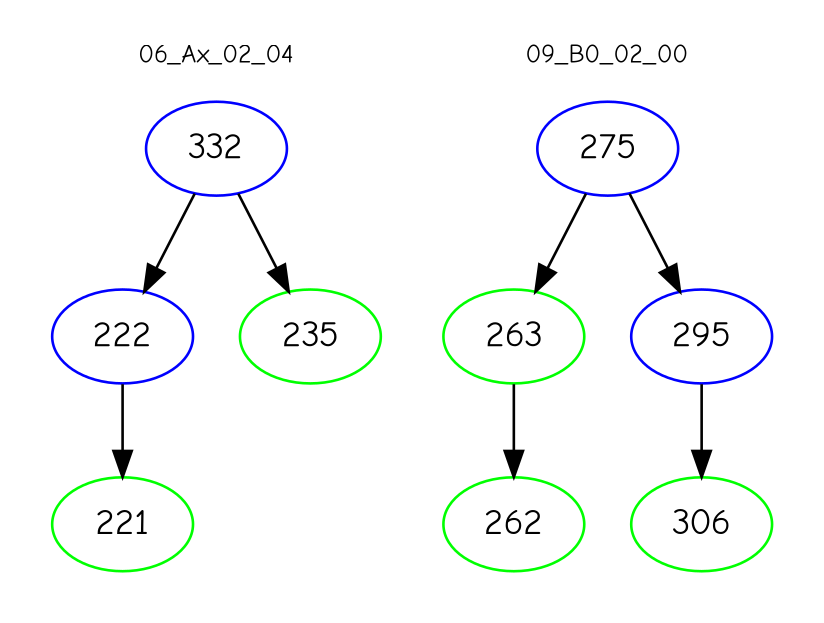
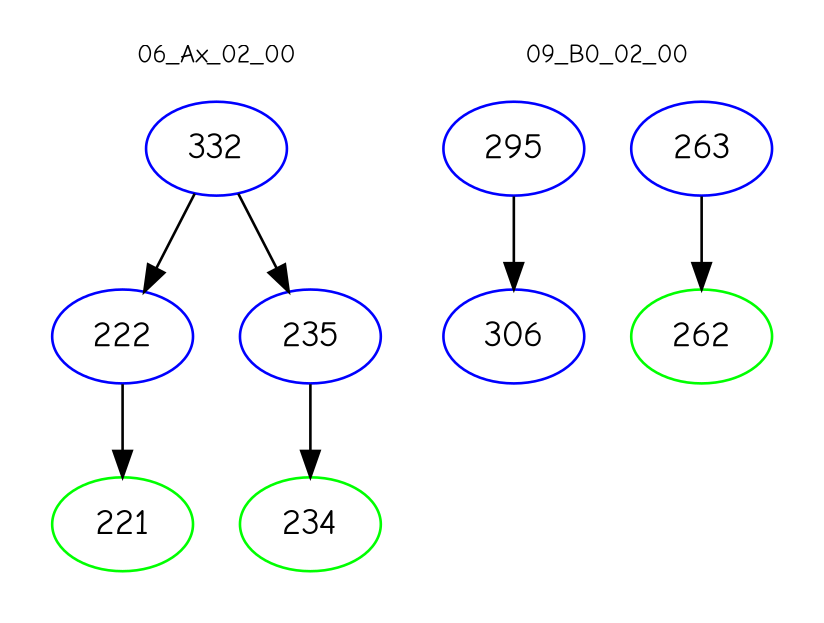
  digraph {
    fontname="Comic Neue"
    node [color=blue fontname="Comic Neue"]
    edge [color=black fontname="Comic Neue"]
    n1 [label=332]
    n2 [label=222]
-   n3 [color=green label=235]
+   n3 [label=235]
    n4 [color=green label=221]
-   n6 [label=275]
-   n7 [color=green label=263]
+   n5 [color=green label=234]
+   n7 [label=263]
    n8 [label=295]
    n9 [color=green label=262]
-   n10 [color=green label=306]
+   n10 [label=306]
    subgraph cluster_1 {
      color=white
      fontsize=10
-     label="06_Ax_02_04"
+     label="06_Ax_02_00"
      n1
      n2
      n3
      n4
+     n5
    }
    subgraph cluster_2 {
      color=white
      fontsize=10
      label="09_B0_02_00"
-     n6
      n7
      n8
      n9
      n10
    }
    n1 -> n2
    n1 -> n3
    n2 -> n4
-   n6 -> n7
-   n6 -> n8
+   n3 -> n5
    n7 -> n9
    n8 -> n10
  }
